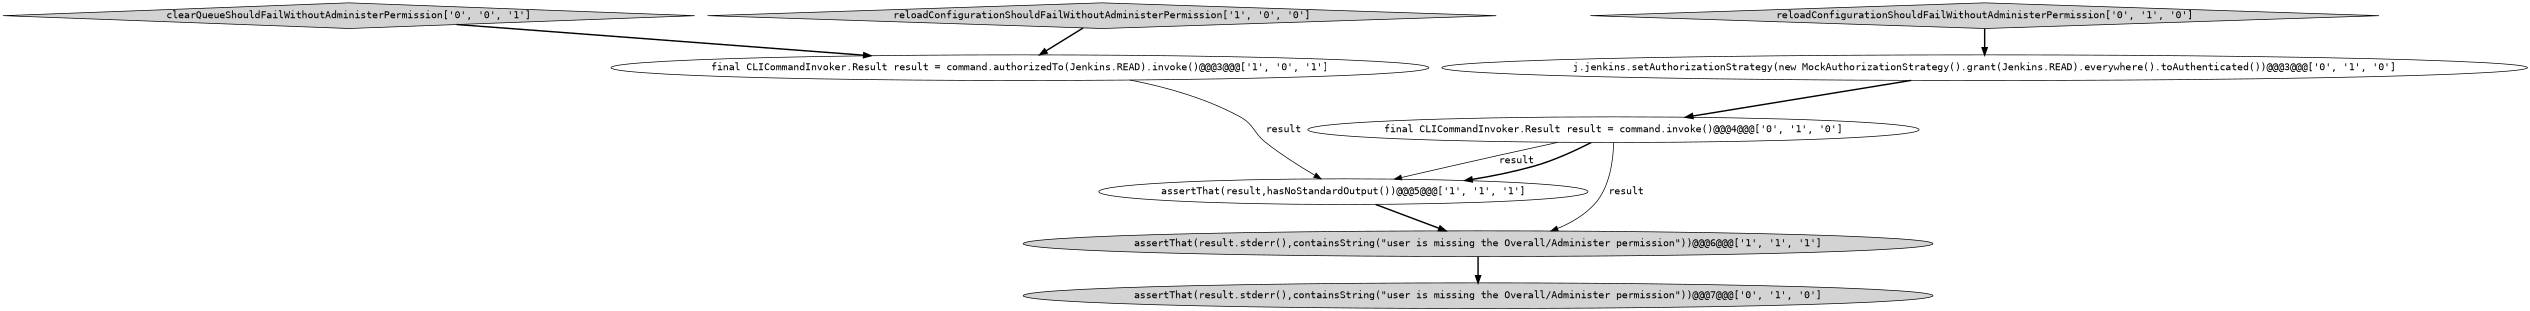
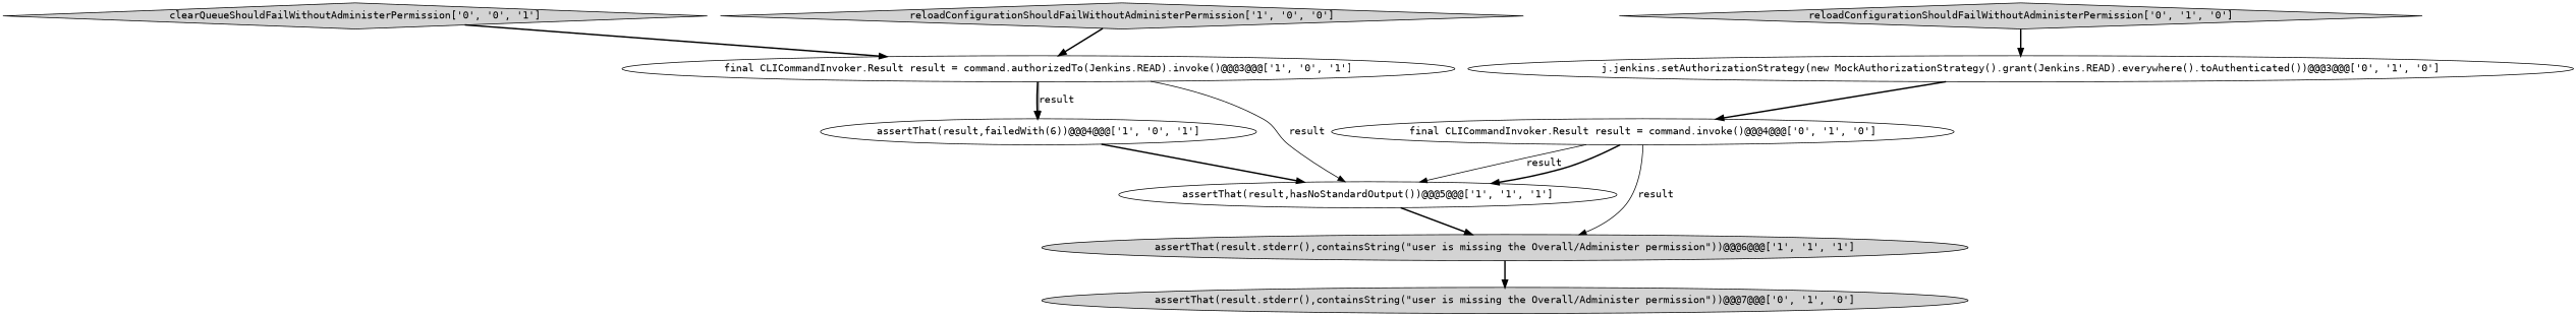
  digraph {
    fontname="DejaVu Sans Mono"
    node [fillcolor=lightgray shape=ellipse style=filled fontname="DejaVu Sans Mono"]
    edge [style=bold fontname="DejaVu Sans Mono"]
    n1 [label="assertThat(result.stderr(),containsString(\"user is missing the Overall/Administer permission\"))@@@7@@@['0', '1', '0']"]
    n2 [label="clearQueueShouldFailWithoutAdministerPermission['0', '0', '1']" shape=diamond]
    n3 [fillcolor=white label="final CLICommandInvoker.Result result = command.authorizedTo(Jenkins.READ).invoke()@@@3@@@['1', '0', '1']"]
    n4 [label="reloadConfigurationShouldFailWithoutAdministerPermission['0', '1', '0']" shape=diamond]
    n5 [fillcolor=white label="j.jenkins.setAuthorizationStrategy(new MockAuthorizationStrategy().grant(Jenkins.READ).everywhere().toAuthenticated())@@@3@@@['0', '1', '0']"]
+   n6 [fillcolor=white label="assertThat(result,failedWith(6))@@@4@@@['1', '0', '1']"]
    n7 [fillcolor=white label="assertThat(result,hasNoStandardOutput())@@@5@@@['1', '1', '1']"]
    n8 [label="assertThat(result.stderr(),containsString(\"user is missing the Overall/Administer permission\"))@@@6@@@['1', '1', '1']"]
    n9 [fillcolor=white label="final CLICommandInvoker.Result result = command.invoke()@@@4@@@['0', '1', '0']"]
    n10 [label="reloadConfigurationShouldFailWithoutAdministerPermission['1', '0', '0']" shape=diamond]
    n2 -> n3
+   n3 -> n6
+   n3 -> n6 [label=result style=solid]
    n3 -> n7 [label=result style=solid]
    n4 -> n5
    n5 -> n9
+   n6 -> n7
    n7 -> n8
    n8 -> n1
    n9 -> n7 [label=result style=solid]
    n9 -> n7
    n9 -> n8 [label=result style=solid]
    n10 -> n3
  }
